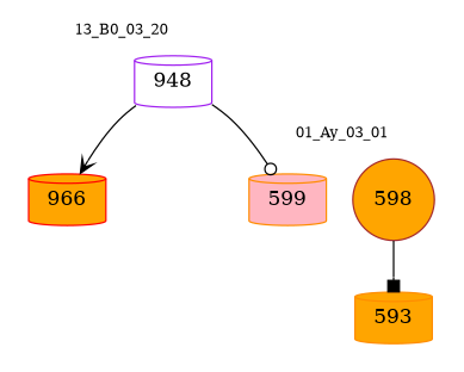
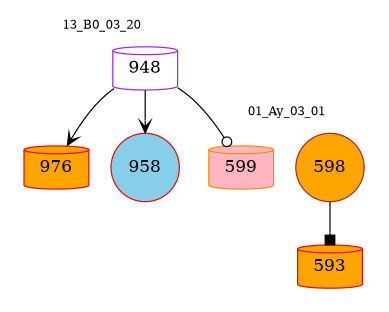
  digraph {
    node [color=darkorange fillcolor=orange shape=cylinder style=filled]
    edge [arrowhead=vee color=black]
    n1 [color=brown label=598 shape=circle]
-   n2 [label=593]
+   n2 [color=red label=593]
    n3 [fillcolor=lightpink label=599]
    n4 [color=purple fillcolor=white label=948]
-   n5 [color=red label=966]
+   n5 [color=red label=976]
+   n6 [color=red fillcolor=skyblue label=958 shape=circle]
    subgraph cluster_1 {
      color=white
      fontsize=10
      label="01_Ay_03_01"
      n1
      n2
      n3
    }
    subgraph cluster_2 {
      color=white
      fontsize=10
      label="13_B0_03_20"
      n4
      n5
+     n6
    }
    n1 -> n2 [arrowhead=box]
    n4 -> n3 [arrowhead=odot]
    n4 -> n5
+   n4 -> n6
  }
